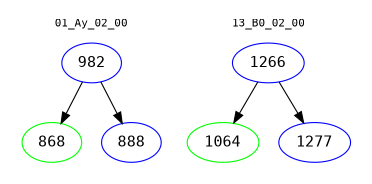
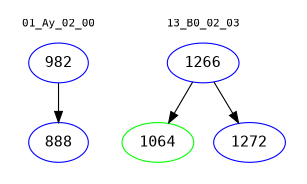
  digraph {
    fontname="DejaVu Sans Mono"
    node [color=blue fontname="DejaVu Sans Mono"]
    edge [color=black fontname="DejaVu Sans Mono"]
    n1 [label=982]
-   n2 [color=green label=868]
    n3 [label=888]
    n4 [label=1266]
    n5 [color=green label=1064]
-   n6 [label=1277]
+   n6 [label=1272]
    subgraph cluster_1 {
      color=white
      fontsize=10
      label="01_Ay_02_00"
      n1
-     n2
      n3
    }
    subgraph cluster_2 {
      color=white
      fontsize=10
-     label="13_B0_02_00"
+     label="13_B0_02_03"
      n4
      n5
      n6
    }
-   n1 -> n2
    n1 -> n3
    n4 -> n5
    n4 -> n6
  }
